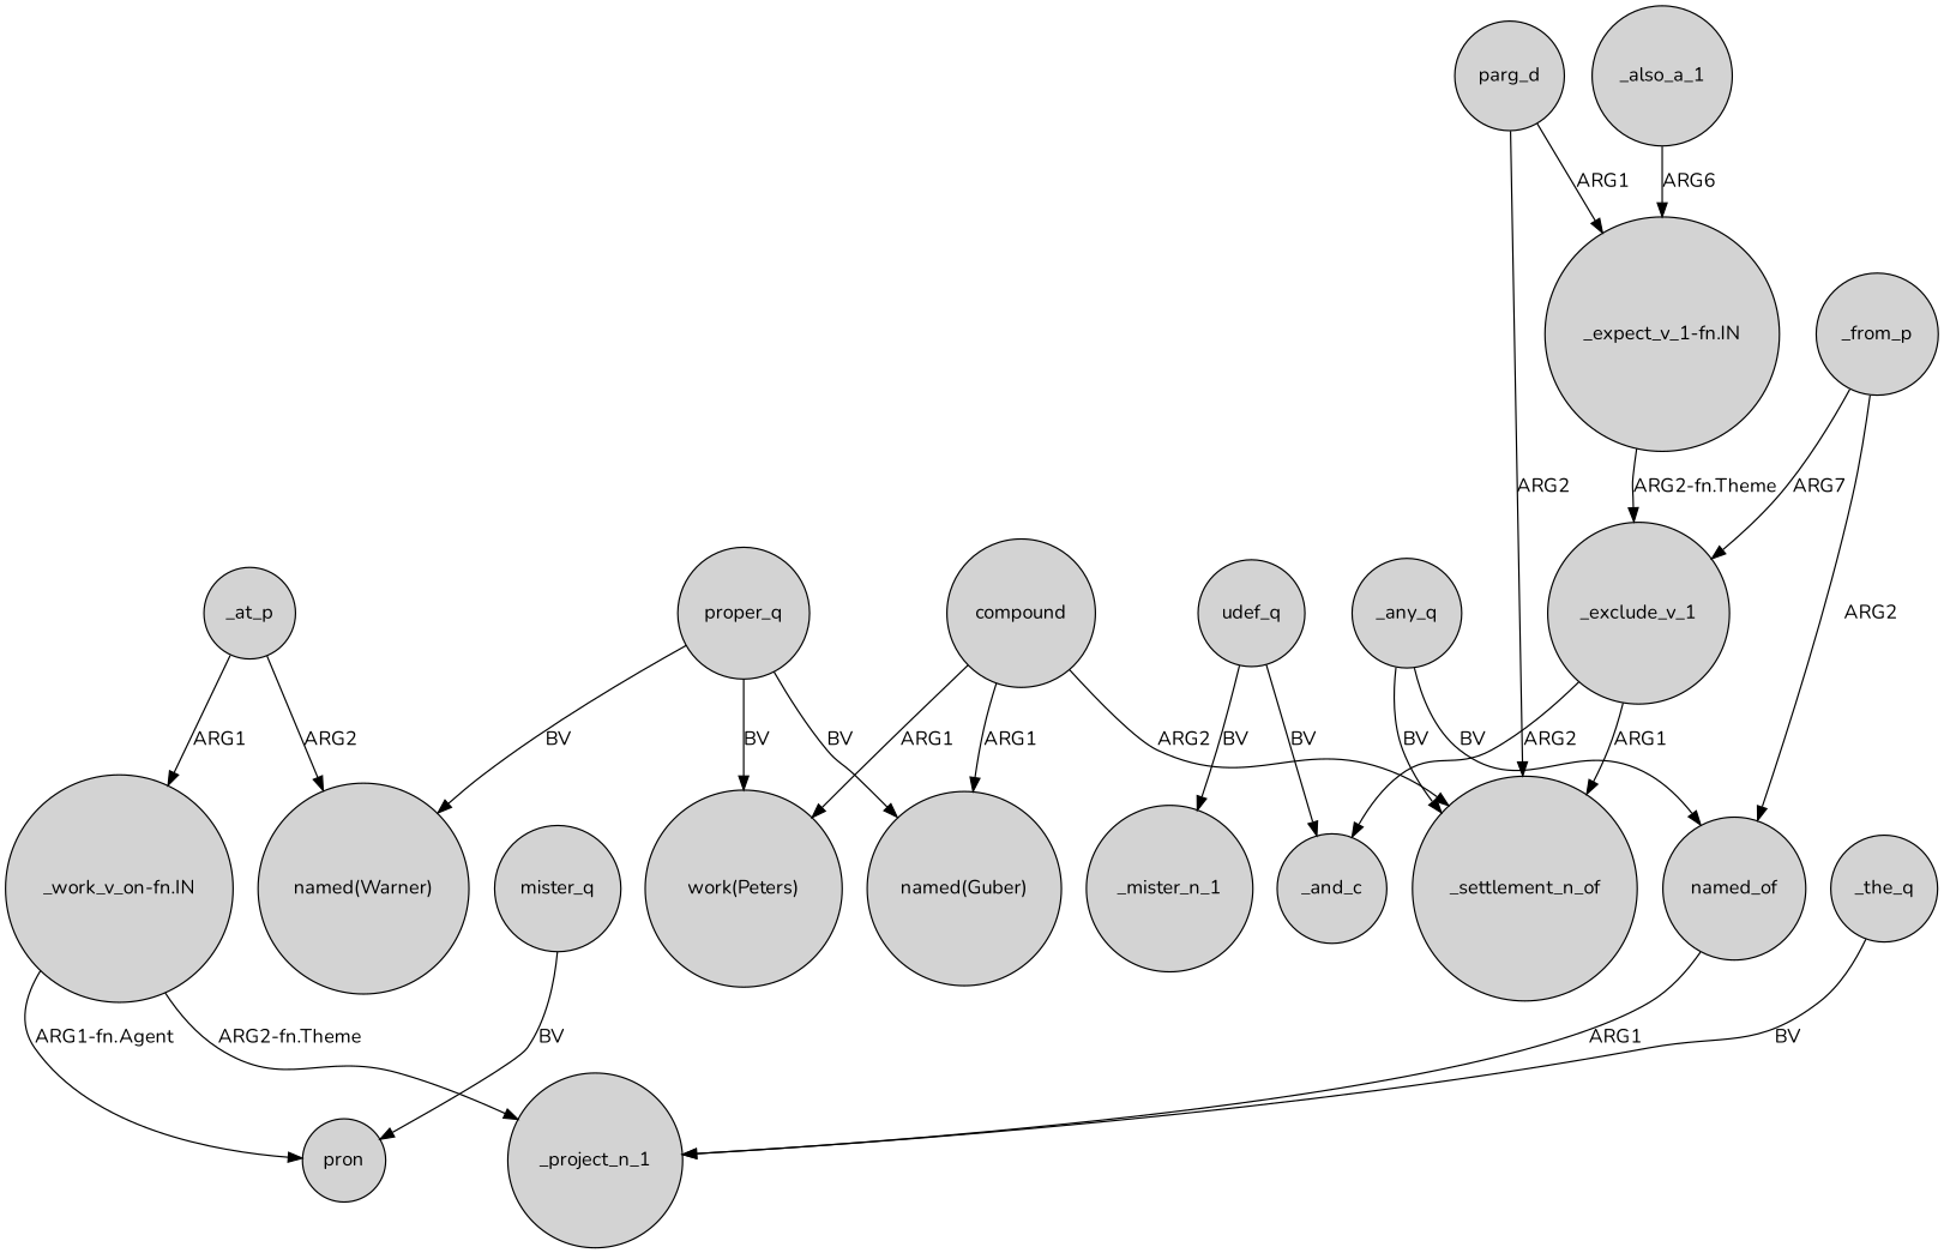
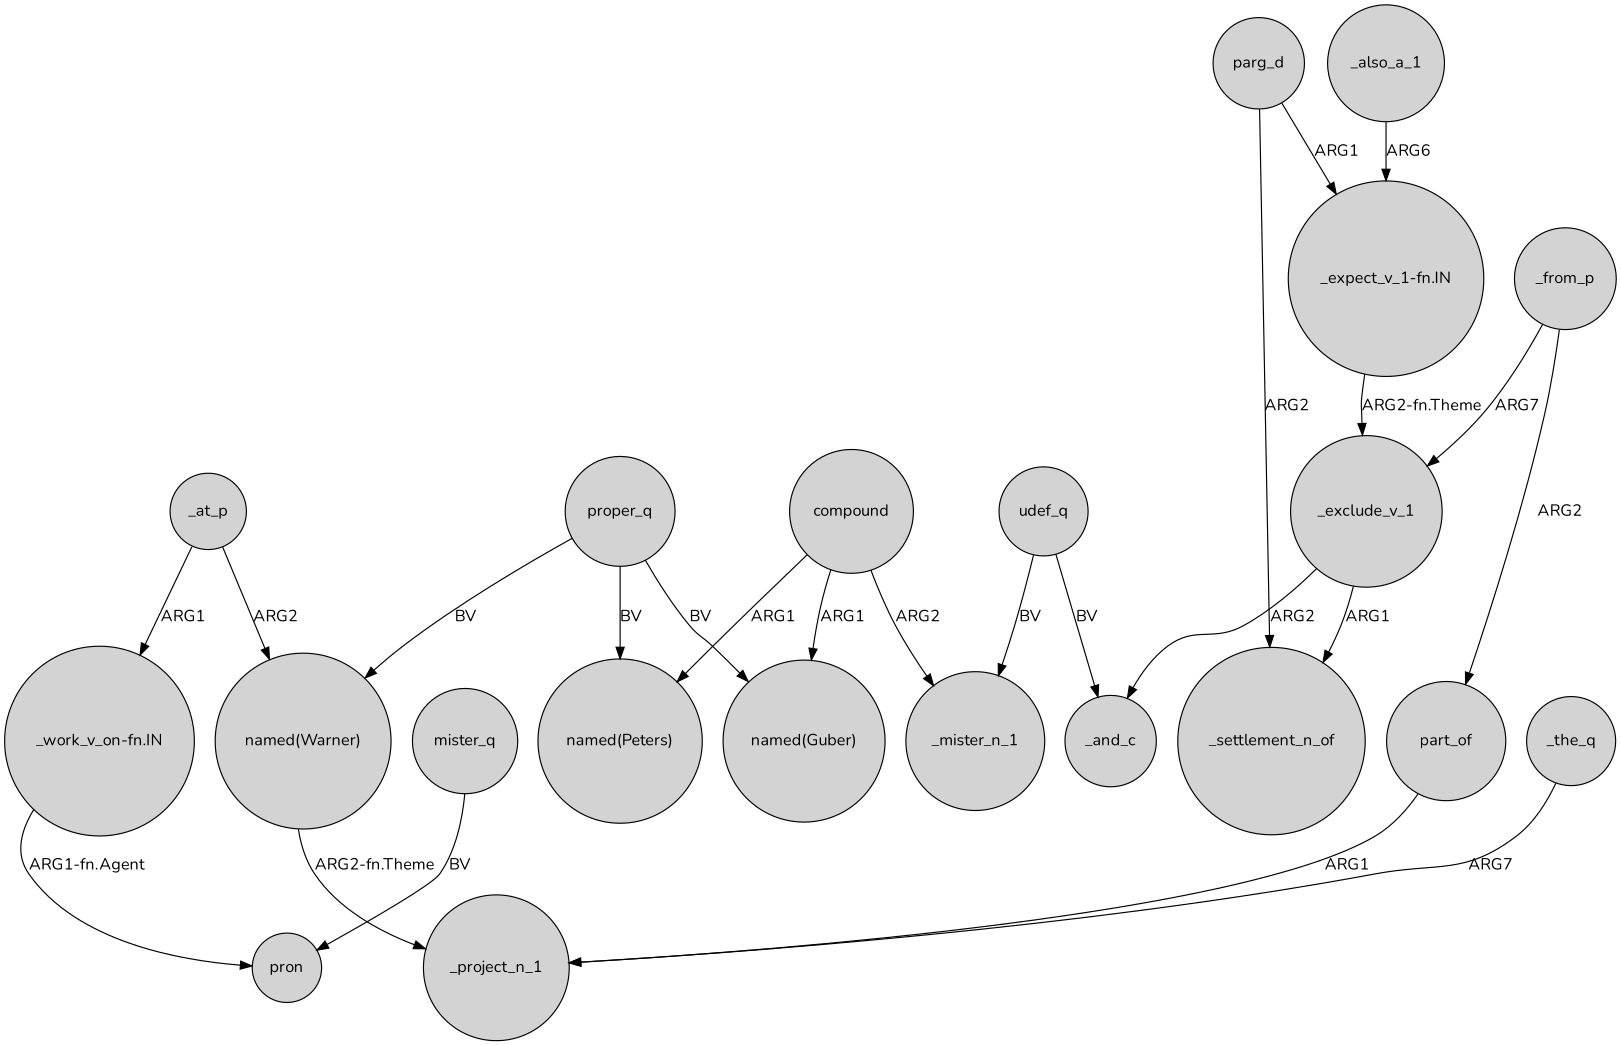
  digraph {
    fontname=Nunito
    node [fontname=Nunito shape=circle style=filled]
    edge [fontname=Nunito]
-   part_of [label=named_of]
+   part_of
    _project_n_1
    _at_p
    "named(Warner)"
    "_work_v_on-fn.IN"
    pron
    proper_q
-   "named(Peters)" [label="work(Peters)"]
+   "named(Peters)"
    "named(Guber)"
    compound
    _mister_n_1
    _exclude_v_1
    _and_c
    _settlement_n_of
    udef_q
    _the_q
-   _any_q
    n18 [label=mister_q]
    _from_p
    "_expect_v_1-fn.IN"
    parg_d
    _also_a_1
    part_of -> _project_n_1 [label=ARG1]
    _at_p -> "named(Warner)" [label=ARG2]
    _at_p -> "_work_v_on-fn.IN" [label=ARG1]
-   "_work_v_on-fn.IN" -> _project_n_1 [label="ARG2-fn.Theme"]
+   "named(Warner)" -> _project_n_1 [label="ARG2-fn.Theme"]
    "_work_v_on-fn.IN" -> pron [label="ARG1-fn.Agent"]
    proper_q -> "named(Warner)" [label=BV]
    proper_q -> "named(Peters)" [label=BV]
    proper_q -> "named(Guber)" [label=BV]
    compound -> "named(Peters)" [label=ARG1]
    compound -> "named(Guber)" [label=ARG1]
-   compound -> _settlement_n_of [label=ARG2]
+   compound -> _mister_n_1 [label=ARG2]
    _exclude_v_1 -> _and_c [label=ARG2]
    _exclude_v_1 -> _settlement_n_of [label=ARG1]
    udef_q -> _mister_n_1 [label=BV]
    udef_q -> _and_c [label=BV]
-   _the_q -> _project_n_1 [label=BV]
-   _any_q -> part_of [label=BV]
-   _any_q -> _settlement_n_of [label=BV]
+   _the_q -> _project_n_1 [label=ARG7]
    n18 -> pron [label=BV]
    _from_p -> part_of [label=ARG2]
    _from_p -> _exclude_v_1 [label=ARG7]
    "_expect_v_1-fn.IN" -> _exclude_v_1 [label="ARG2-fn.Theme"]
    parg_d -> _settlement_n_of [label=ARG2]
    parg_d -> "_expect_v_1-fn.IN" [label=ARG1]
    _also_a_1 -> "_expect_v_1-fn.IN" [label=ARG6]
  }
